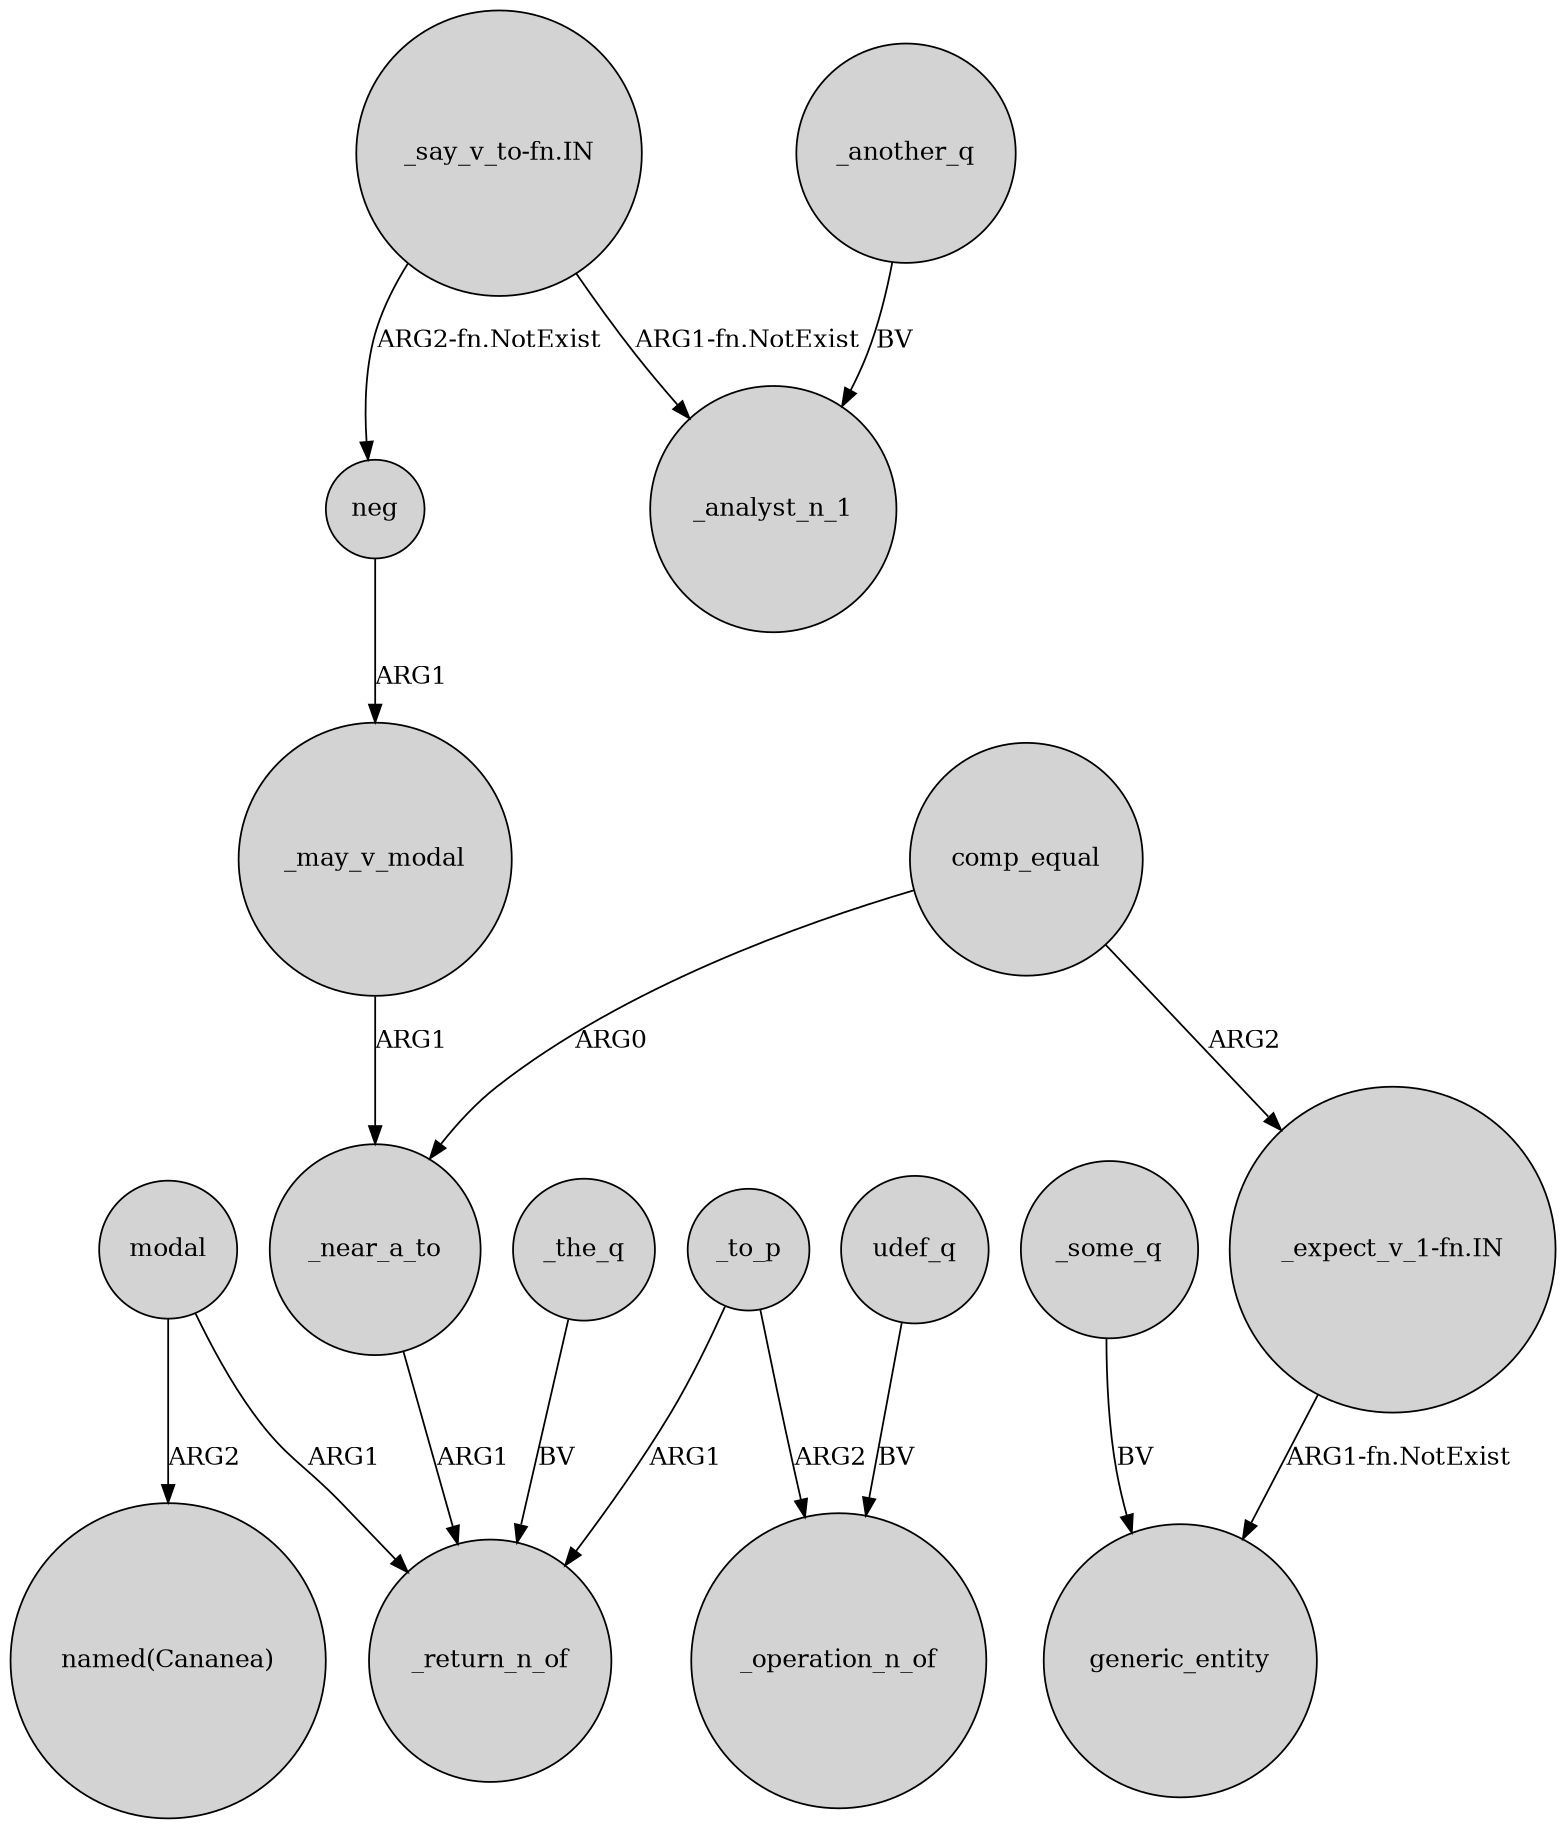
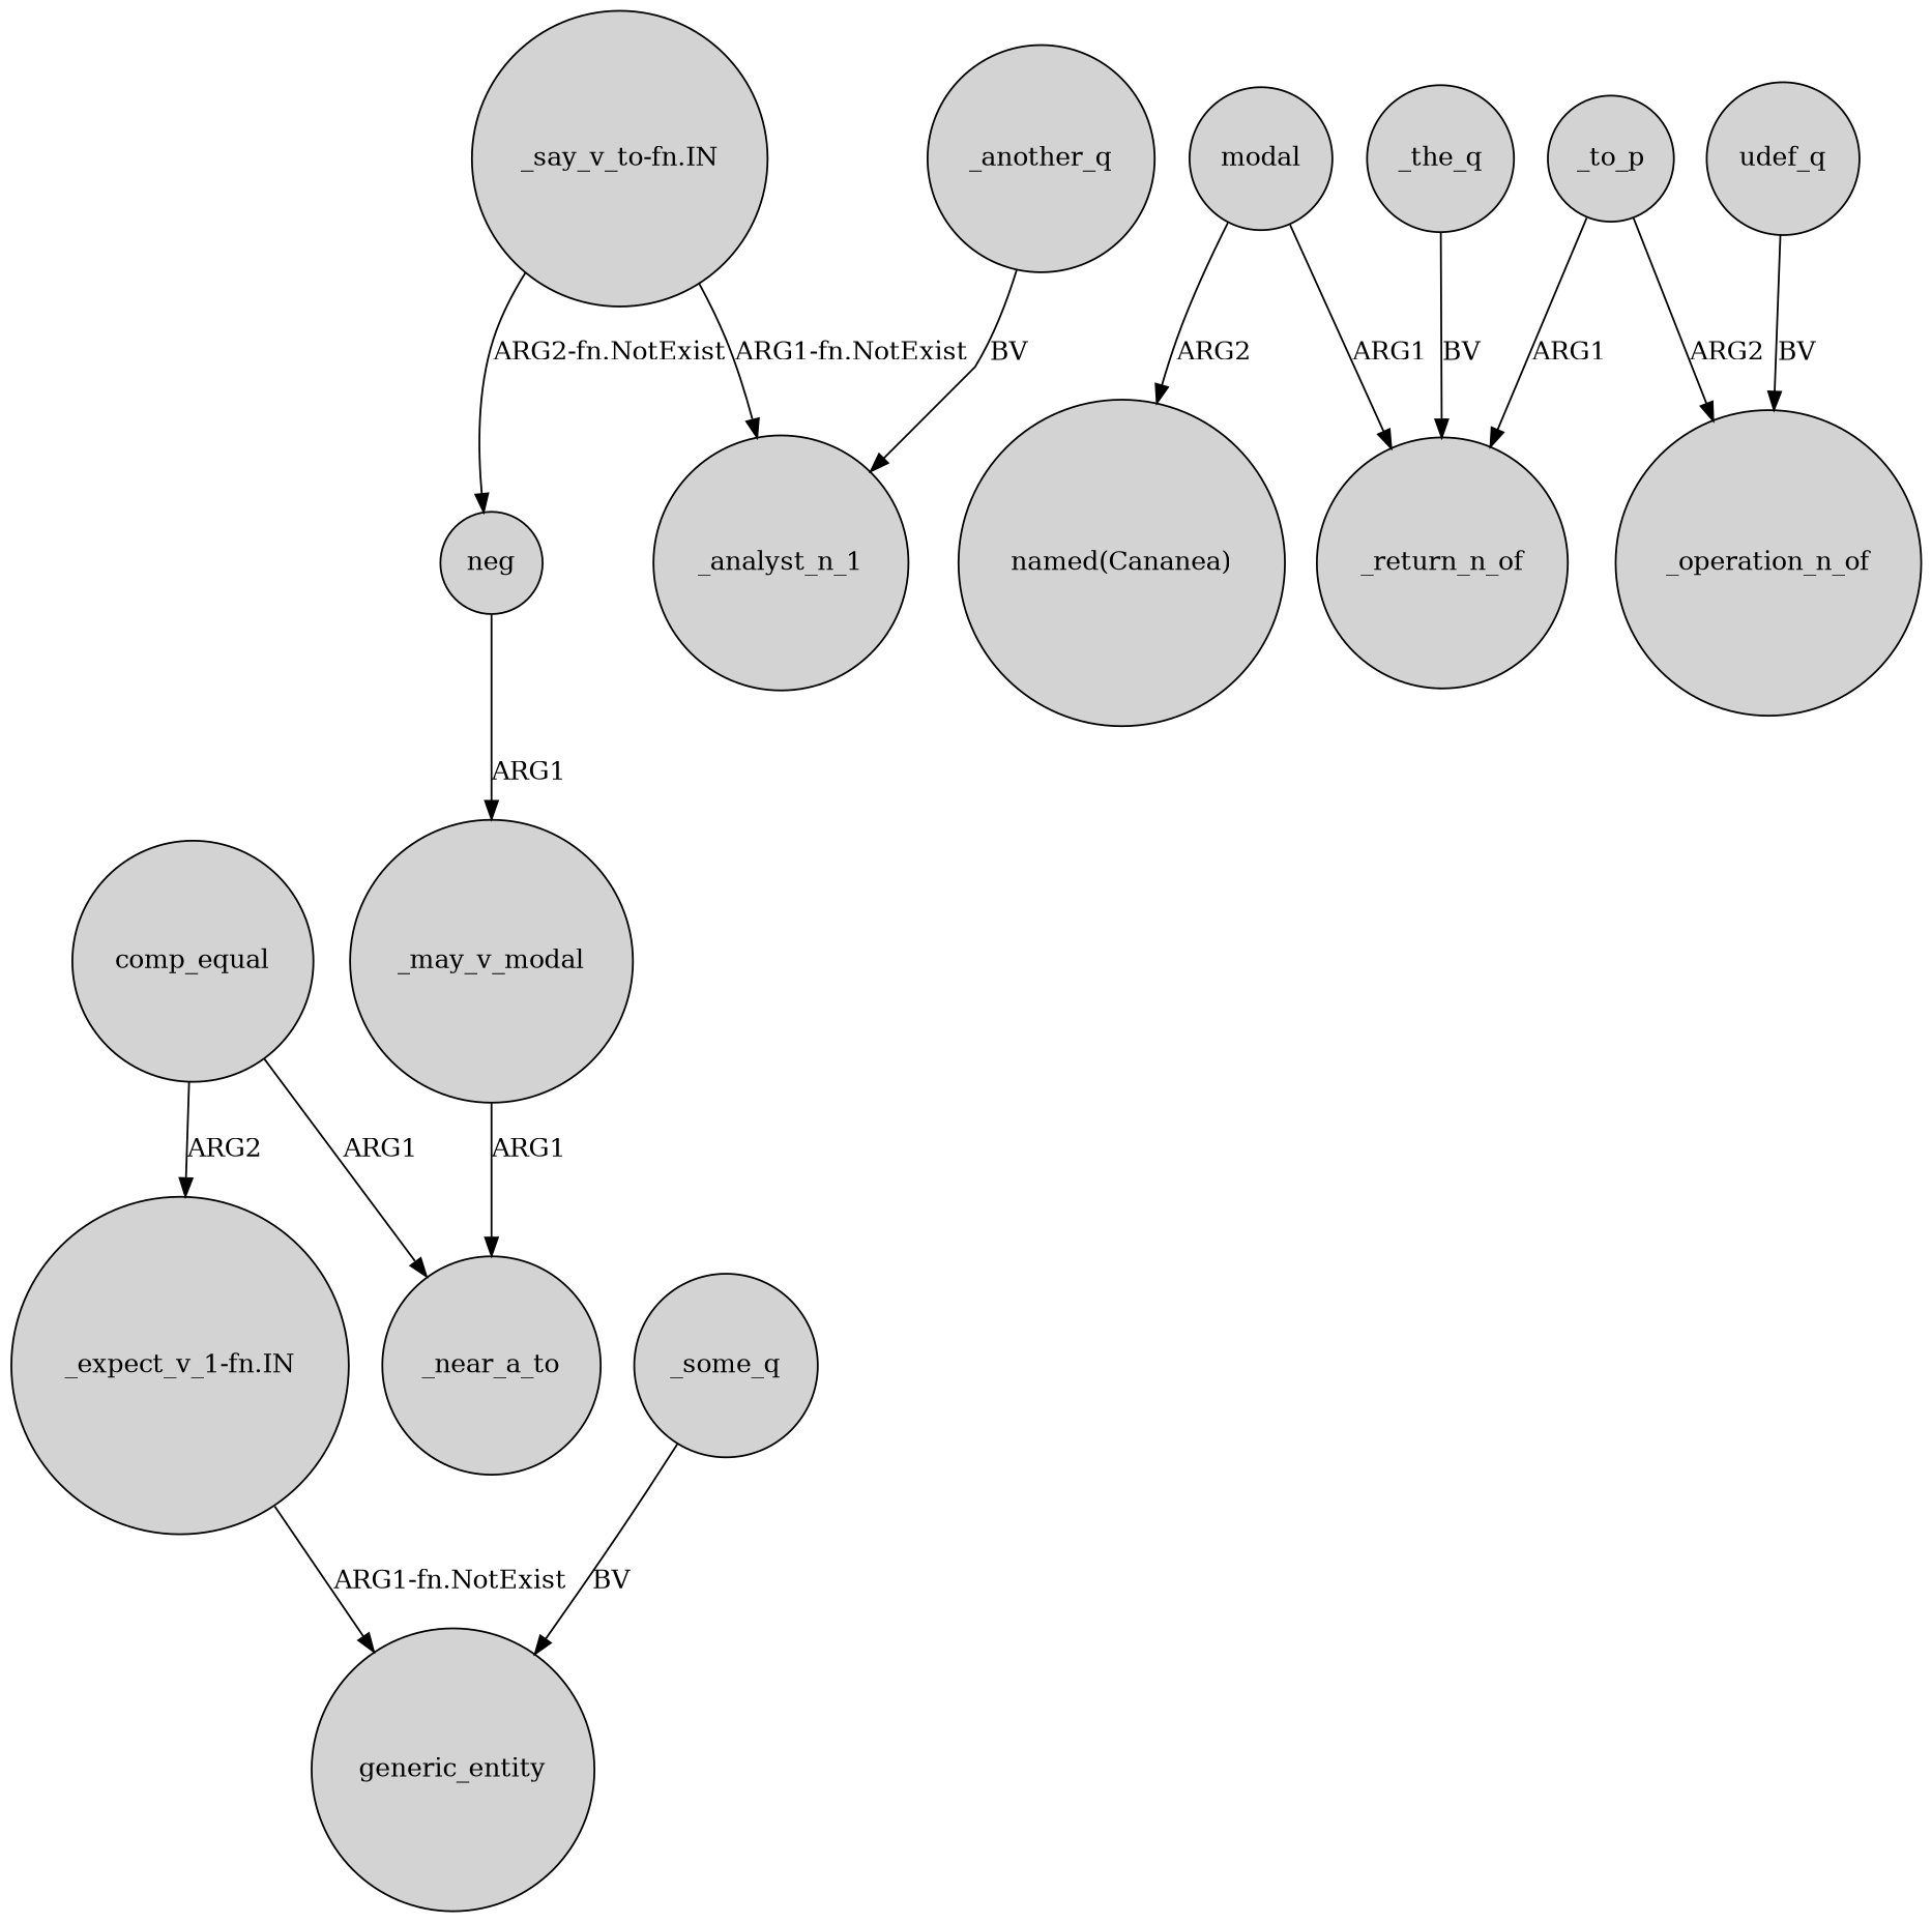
  digraph {
    node [shape=circle style=filled]
    _may_v_modal
    _near_a_to
    _return_n_of
    _some_q
    generic_entity
    n6 [label=modal]
    "named(Cananea)"
    comp_equal
    "_expect_v_1-fn.IN"
    _the_q
    _another_q
    _analyst_n_1
    "_say_v_to-fn.IN"
    neg
    _to_p
    _operation_n_of
    udef_q
    _may_v_modal -> _near_a_to [label=ARG1]
-   _near_a_to -> _return_n_of [label=ARG1]
    _some_q -> generic_entity [label=BV]
    n6 -> _return_n_of [label=ARG1]
    n6 -> "named(Cananea)" [label=ARG2]
-   comp_equal -> _near_a_to [label=ARG0]
+   comp_equal -> _near_a_to [label=ARG1]
    comp_equal -> "_expect_v_1-fn.IN" [label=ARG2]
    "_expect_v_1-fn.IN" -> generic_entity [label="ARG1-fn.NotExist"]
    _the_q -> _return_n_of [label=BV]
    _another_q -> _analyst_n_1 [label=BV]
    "_say_v_to-fn.IN" -> _analyst_n_1 [label="ARG1-fn.NotExist"]
    "_say_v_to-fn.IN" -> neg [label="ARG2-fn.NotExist"]
    neg -> _may_v_modal [label=ARG1]
    _to_p -> _return_n_of [label=ARG1]
    _to_p -> _operation_n_of [label=ARG2]
    udef_q -> _operation_n_of [label=BV]
  }
